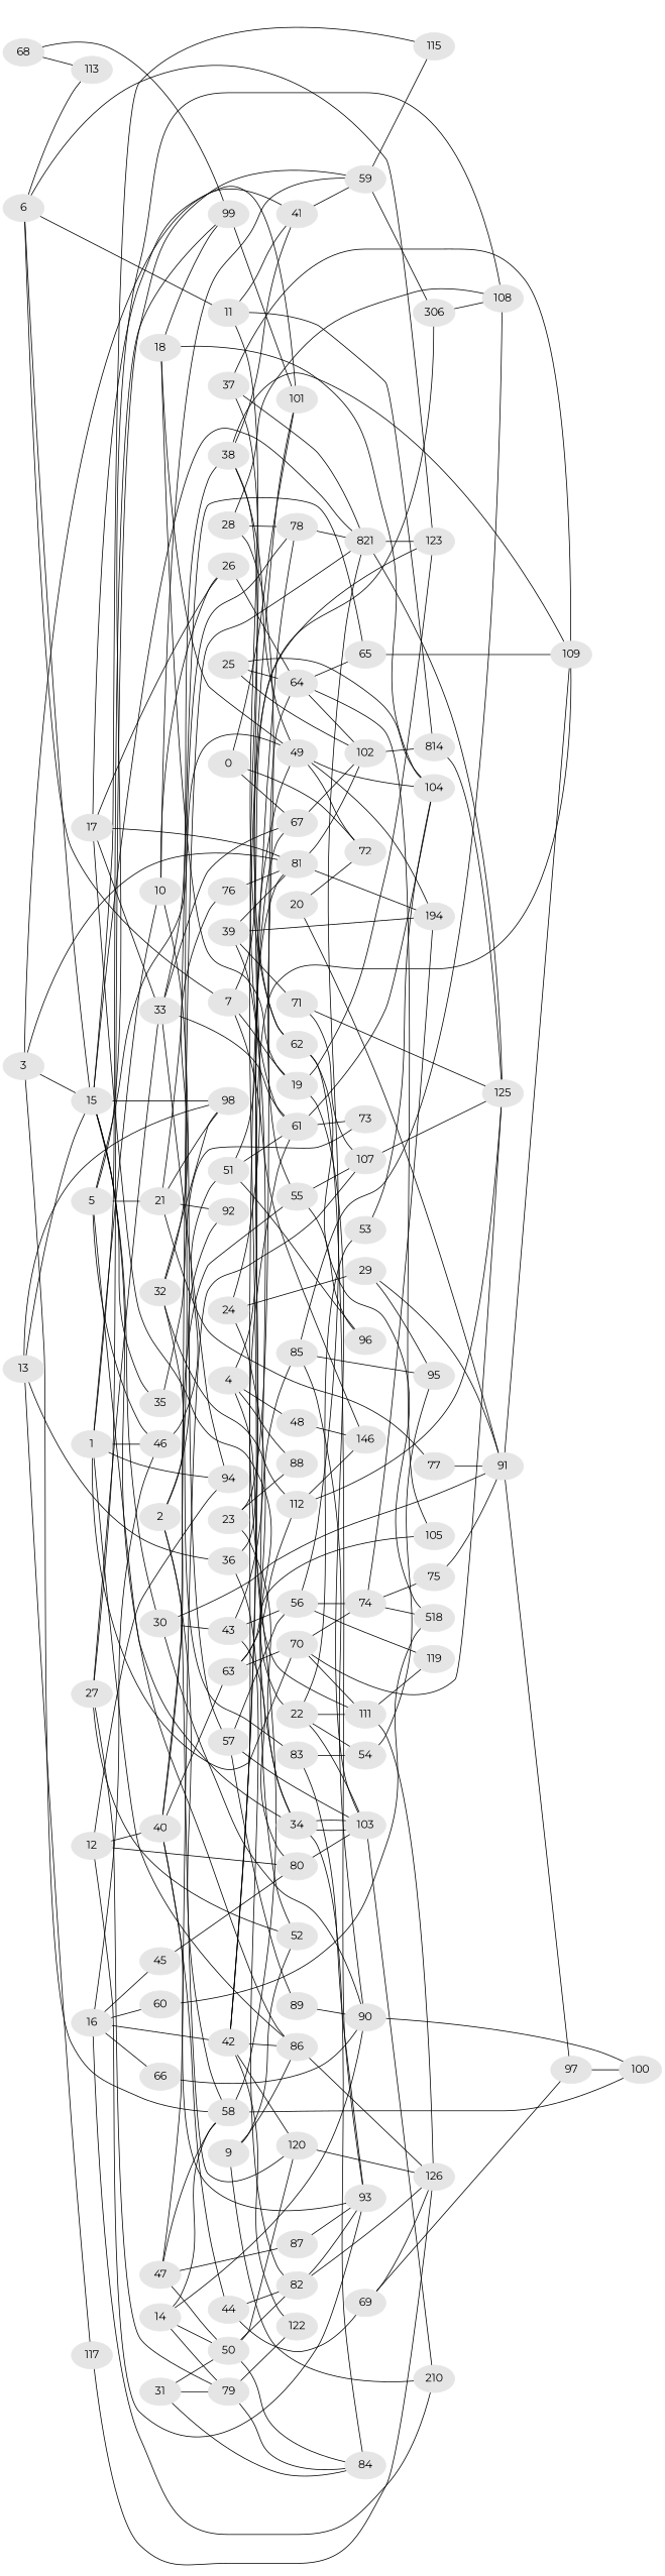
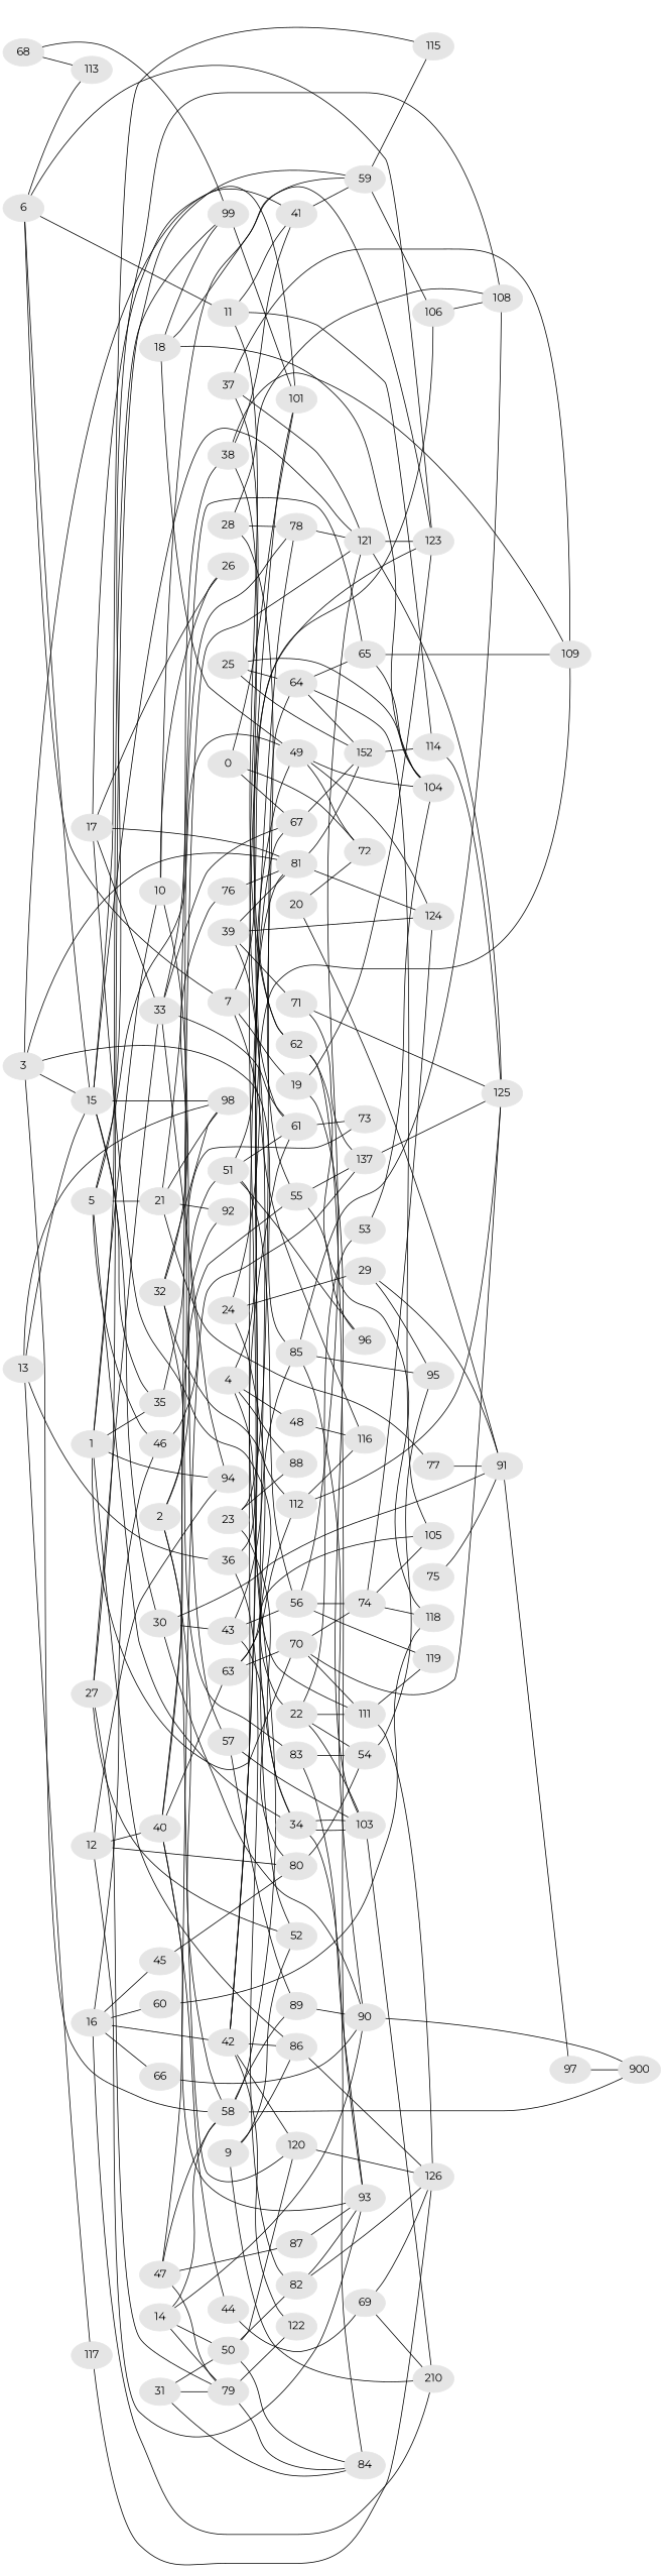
  graph {
    fontname=Montserrat
    rankdir=LR
    node [color=gray90 fontname=Montserrat style=filled]
    edge [fontname=Montserrat]
    1
    10
    35
    70
    86
    94
    99
    26
    57
    59
    73
    111
    74
    125
    126
    101
    2
    58
    78
    92
    120
    61
    89
-   100
-   121 [label=821]
+   100 [label=900]
+   121
    3
    15
    81
    85
    98
    30
    115
-   102
-   124 [label=194]
+   102 [label=152]
+   124
    108
    90
    95
    4
    48
    88
-   116 [label=146]
+   116
    119
    5
    21
    34
    46
    49
    65
    77
    103
    84
    51
    72
    104
    6
    7
    11
    113
    123
    19
    41
    62
-   114 [label=814]
+   114
    n64 [label=0]
    67
    9
    52
    n68 [label=210]
    64
-   106 [label=306]
+   106
    93
-   118 [label=518]
+   118
    12
    40
    80
    55
    44
    63
    13
    36
    117
    82
    109
    14
    50
    79
    122
    91
    43
    16
    42
    45
    60
    66
    17
    22
    33
    53
    54
    38
    18
    20
    97
    23
    105
    24
    29
    25
    27
    28
-   107
+   107 [label=137]
    96
    56
    31
    39
    71
    32
    76
    83
    112
    37
    69
    47
    87
    75
    68
    1 -- 10
-   1 -- 46
+   1 -- 35
    1 -- 70
    1 -- 86
    1 -- 94
    1 -- 99
    10 -- 26
    10 -- 57
    10 -- 59
    35 -- 73
    70 -- 111
    70 -- 74
    70 -- 125
    86 -- 126
    99 -- 101
-   26 -- 64
    57 -- 89
    57 -- 103
    59 -- 115
    59 -- 106
    111 -- 126
    111 -- 119
    74 -- 124
    74 -- 118
-   74 -- 75
+   74 -- 105
    2 -- 58
    2 -- 78
    2 -- 92
    2 -- 120
    58 -- 61
+   58 -- 89
    58 -- 100
    78 -- 121
    120 -- 126
    61 -- 73
    89 -- 90
    121 -- 125
    121 -- 123
    3 -- 101
    3 -- 58
    3 -- 15
    3 -- 81
+   3 -- 85
    15 -- 35
-   15 -- 86
    15 -- 121
    15 -- 98
    15 -- 30
    15 -- 115
    81 -- 102
    81 -- 124
    85 -- 108
    85 -- 90
    85 -- 95
    30 -- 90
    30 -- 91
    30 -- 43
    102 -- 114
    90 -- 100
    4 -- 111
    4 -- 81
    4 -- 48
    4 -- 88
    48 -- 116
    5 -- 108
    5 -- 21
    5 -- 34
    5 -- 46
    5 -- 49
    21 -- 92
    21 -- 98
    21 -- 65
    21 -- 77
    34 -- 103
    34 -- 103
    34 -- 84
    46 -- 51
    49 -- 124
    49 -- 72
    49 -- 104
-   61 -- 104
+   65 -- 104
    65 -- 109
    77 -- 91
    103 -- n68
    51 -- 61
    51 -- 106
    51 -- 96
-   57 -- 56
+   51 -- 56
    6 -- 15
    6 -- 7
    6 -- 11
    6 -- 113
    6 -- 123
    7 -- 116
    7 -- 123
    7 -- 19
    11 -- 41
    11 -- 62
    11 -- 114
    19 -- 103
    19 -- 123
    41 -- 59
    62 -- 93
    62 -- 118
    114 -- 125
    n64 -- 101
    n64 -- 72
    n64 -- 67
    67 -- 102
    9 -- 86
    9 -- 52
    9 -- n68
    64 -- 102
    64 -- 65
    64 -- 105
    106 -- 108
    12 -- 94
    12 -- 93
    12 -- 40
    12 -- 80
    40 -- 121
    40 -- 93
    40 -- 55
    40 -- 44
    40 -- 63
-   80 -- 103
+   80 -- 54
    55 -- 107
    55 -- 96
-   44 -- 82
    44 -- 69
    63 -- 70
    63 -- 105
    63 -- 112
    13 -- 15
    13 -- 98
    13 -- 36
    13 -- 117
    36 -- 82
    36 -- 109
    117 -- 126
    82 -- 126
    82 -- 93
    14 -- 58
    14 -- 90
    14 -- 50
    14 -- 79
    50 -- 120
    50 -- 84
    50 -- 82
    79 -- 84
    79 -- 122
-   91 -- 109
    91 -- 97
    43 -- 85
    43 -- 80
    43 -- 56
    16 -- 46
    16 -- n68
    16 -- 42
    16 -- 45
    16 -- 60
    16 -- 66
    42 -- 86
    42 -- 101
    42 -- 78
    42 -- 120
    42 -- 67
    42 -- 122
    45 -- 80
    60 -- 118
    66 -- 90
    17 -- 26
    17 -- 81
    17 -- 41
    17 -- 22
    17 -- 33
    22 -- 111
    22 -- 103
    22 -- 53
    22 -- 54
    33 -- 94
    33 -- 61
    33 -- 67
    33 -- 38
    53 -- 104
    54 -- 95
-   38 -- 49
    38 -- 41
    38 -- 62
    38 -- 109
    18 -- 99
    18 -- 49
    18 -- 104
-   18 -- 19
+   18 -- 123
    20 -- 72
    20 -- 91
    97 -- 100
    23 -- 88
    23 -- 34
    23 -- 64
    24 -- 34
    24 -- 49
    24 -- 29
    29 -- 95
    29 -- 91
    25 -- 102
    25 -- 104
    25 -- 64
    27 -- 59
    27 -- 52
    27 -- 79
    27 -- 33
    28 -- 78
    28 -- 108
    28 -- 55
    107 -- 125
    56 -- 74
    56 -- 121
    56 -- 119
    31 -- 84
    31 -- 50
    31 -- 79
    39 -- 81
    39 -- 124
    39 -- 52
    39 -- 71
    71 -- 125
    71 -- 107
    32 -- 98
    32 -- 76
    32 -- 83
    32 -- 112
    76 -- 81
    83 -- 93
    83 -- 54
    112 -- 125
    112 -- 116
    37 -- 61
    37 -- 121
    37 -- 109
    69 -- 126
-   69 -- 97
+   69 -- n68
    47 -- 58
-   47 -- 50
+   47 -- 79
    47 -- 107
    47 -- 87
    87 -- 93
    75 -- 91
    68 -- 99
    68 -- 113
  }
